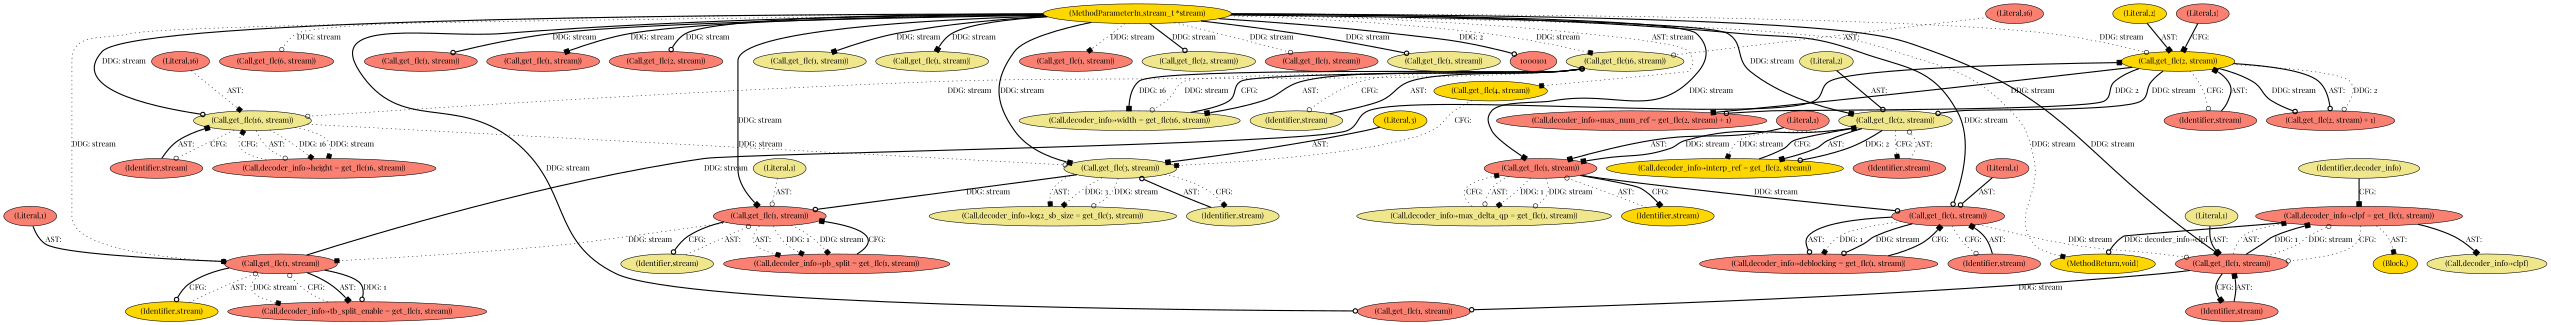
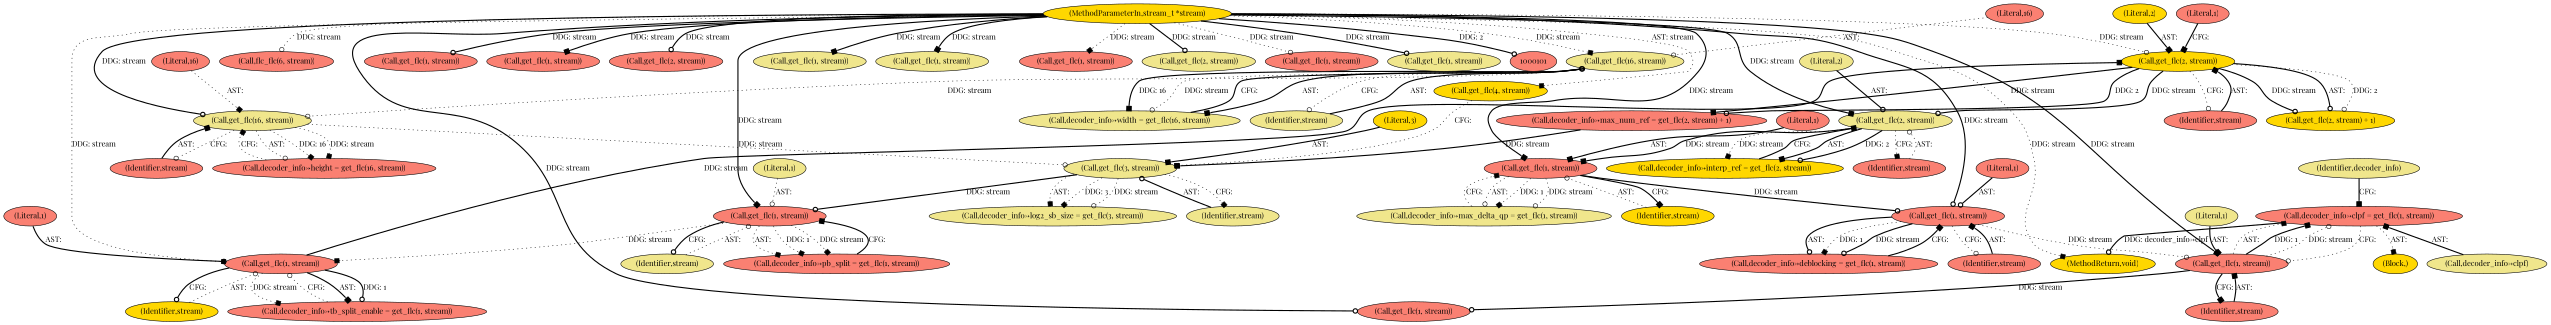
  digraph {
    fontname="Playfair Display"
    node [fillcolor=salmon fontname="Playfair Display" style=filled]
    edge [arrowhead=box fontname="Playfair Display" style=bold]
    n1 [label="(Call,decoder_info->clpf = get_flc(1, stream))"]
    n2 [label="(Call,get_flc(1, stream))"]
    n3 [fillcolor=gold label="(MethodReturn,void)"]
    n4 [fillcolor=gold label="(Block,)"]
    n5 [label="(Call,get_flc(1, stream))"]
    n6 [label="(Identifier,stream)"]
    n7 [label="(Call,get_flc(1, stream))"]
    n8 [label="(Identifier,stream)"]
    n9 [label="(Call,decoder_info->deblocking = get_flc(1, stream))"]
    n10 [label="(Call,get_flc(1, stream))"]
    n11 [fillcolor=gold label="(Identifier,stream)"]
    n12 [fillcolor=khaki label="(Call,decoder_info->max_delta_qp = get_flc(1, stream))"]
    n13 [fillcolor=khaki label="(Call,get_flc(2, stream))"]
    n14 [fillcolor=gold label="(Call,decoder_info->interp_ref = get_flc(2, stream))"]
    n15 [label="(Identifier,stream)"]
    n16 [fillcolor=gold label="(Call,get_flc(2, stream))"]
    n17 [label="(Identifier,stream)"]
    n18 [label="(Call,decoder_info->max_num_ref = get_flc(2, stream) + 1)"]
-   n19 [label="(Call,get_flc(2, stream) + 1)"]
+   n19 [fillcolor=gold label="(Call,get_flc(2, stream) + 1)"]
    n20 [label="(Call,get_flc(1, stream))"]
    n21 [fillcolor=gold label="(Identifier,stream)"]
    n22 [label="(Call,decoder_info->tb_split_enable = get_flc(1, stream))"]
    n23 [label="(Call,get_flc(1, stream))"]
    n24 [fillcolor=khaki label="(Identifier,stream)"]
    n25 [label="(Call,decoder_info->pb_split = get_flc(1, stream))"]
    n26 [fillcolor=khaki label="(Call,get_flc(3, stream))"]
    n27 [fillcolor=khaki label="(Call,decoder_info->log2_sb_size = get_flc(3, stream))"]
    n28 [fillcolor=khaki label="(Identifier,stream)"]
    n29 [fillcolor=khaki label="(Call,get_flc(16, stream))"]
    n30 [label="(Call,decoder_info->height = get_flc(16, stream))"]
    n31 [label="(Identifier,stream)"]
    n32 [fillcolor=khaki label="(Call,get_flc(16, stream))"]
    n33 [fillcolor=khaki label="(Identifier,stream)"]
    n34 [fillcolor=khaki label="(Call,decoder_info->width = get_flc(16, stream))"]
    n35 [fillcolor=gold label="(MethodParameterIn,stream_t *stream)"]
-   n36 [label="(Call,get_flc(6, stream))"]
+   n36 [label="(Call,flc_flc(6, stream))"]
    n37 [label="(Call,get_flc(1, stream))"]
    n38 [label="(Call,get_flc(1, stream))"]
    n39 [label="(Call,get_flc(2, stream))"]
    n40 [fillcolor=gold label="(Call,get_flc(4, stream))"]
    n41 [fillcolor=khaki label="(Call,get_flc(1, stream))"]
    n42 [fillcolor=khaki label="(Call,get_flc(1, stream))"]
    n43 [label="(Call,get_flc(1, stream))"]
    n44 [fillcolor=khaki label="(Call,get_flc(2, stream))"]
    n45 [label="(Call,get_flc(1, stream))"]
    n46 [fillcolor=khaki label="(Call,get_flc(1, stream))"]
    1000101
    n48 [label="(Literal,16)"]
    n49 [fillcolor=khaki label="(Literal,2)"]
    n50 [fillcolor=gold label="(Literal,2)"]
    n51 [fillcolor=gold label="(Literal,3)"]
    n52 [fillcolor=khaki label="(Literal,1)"]
    n53 [label="(Literal,1)"]
    n54 [fillcolor=khaki label="(Identifier,decoder_info)"]
    n55 [label="(Literal,16)"]
    n56 [fillcolor=khaki label="(Literal,1)"]
    n57 [fillcolor=khaki label="(Call,decoder_info->clpf)"]
    n58 [label="(Literal,1)"]
    n59 [label="(Literal,1)"]
    n60 [label="(Literal,1)"]
    n1 -> n2 [arrowhead=odot label="CFG: " style=dotted]
    n1 -> n3 [arrowhead=odot label="DDG: decoder_info->clpf"]
    n1 -> n4 [label="AST: " style=dotted]
    n2 -> n1 [label="AST: " style=dotted]
    n2 -> n1 [label="DDG: 1"]
    n2 -> n1 [arrowhead=odot label="DDG: stream" style=dotted]
    n2 -> n5 [arrowhead=odot label="DDG: stream"]
    n2 -> n6 [label="CFG: "]
    n6 -> n2 [label="AST: "]
    n7 -> n2 [arrowhead=odot label="DDG: stream" style=dotted]
    n7 -> n8 [arrowhead=odot label="CFG: " style=dotted]
    n7 -> n9 [arrowhead=odot label="AST: "]
    n7 -> n9 [label="DDG: 1" style=dotted]
    n7 -> n9 [arrowhead=odot label="DDG: stream"]
    n8 -> n7 [label="AST: "]
    n9 -> n7 [label="CFG: "]
    n10 -> n7 [arrowhead=odot label="DDG: stream"]
    n10 -> n11 [label="CFG: "]
    n10 -> n12 [arrowhead=odot label="AST: " style=dotted]
    n10 -> n12 [label="DDG: 1" style=dotted]
    n10 -> n12 [arrowhead=odot label="DDG: stream" style=dotted]
    n11 -> n10 [arrowhead=odot label="AST: " style=dotted]
    n12 -> n10 [label="CFG: " style=dotted]
    n13 -> n10 [label="DDG: stream"]
    n13 -> n14 [label="AST: "]
    n13 -> n14 [arrowhead=odot label="DDG: 2"]
    n13 -> n14 [label="DDG: stream" style=dotted]
    n13 -> n15 [label="CFG: " style=dotted]
    n14 -> n13 [label="CFG: "]
    n15 -> n13 [arrowhead=odot label="AST: " style=dotted]
    n16 -> n13 [arrowhead=odot label="DDG: stream"]
    n16 -> n17 [arrowhead=odot label="CFG: " style=dotted]
    n16 -> n18 [arrowhead=odot label="DDG: 2"]
    n16 -> n18 [label="DDG: stream"]
    n16 -> n19 [arrowhead=odot label="AST: "]
    n16 -> n19 [arrowhead=odot label="DDG: 2" style=dotted]
    n16 -> n19 [arrowhead=odot label="DDG: stream"]
    n17 -> n16 [label="AST: "]
    n20 -> n16 [label="DDG: stream"]
    n20 -> n21 [arrowhead=odot label="CFG: "]
    n20 -> n22 [label="AST: "]
    n20 -> n22 [arrowhead=odot label="DDG: 1"]
    n20 -> n22 [label="DDG: stream" style=dotted]
    n21 -> n20 [arrowhead=odot label="AST: " style=dotted]
    n22 -> n20 [arrowhead=odot label="CFG: " style=dotted]
    n23 -> n20 [label="DDG: stream" style=dotted]
    n23 -> n24 [arrowhead=odot label="CFG: "]
    n23 -> n25 [label="AST: " style=dotted]
    n23 -> n25 [label="DDG: 1" style=dotted]
    n23 -> n25 [label="DDG: stream" style=dotted]
    n24 -> n23 [arrowhead=odot label="AST: " style=dotted]
    n25 -> n23 [label="CFG: "]
    n26 -> n23 [arrowhead=odot label="DDG: stream"]
    n26 -> n27 [label="AST: " style=dotted]
    n26 -> n27 [label="DDG: 3" style=dotted]
    n26 -> n27 [arrowhead=odot label="DDG: stream" style=dotted]
    n26 -> n28 [label="CFG: " style=dotted]
    n28 -> n26 [arrowhead=odot label="AST: "]
    n29 -> n26 [arrowhead=odot label="DDG: stream" style=dotted]
    n29 -> n30 [arrowhead=odot label="AST: " style=dotted]
    n29 -> n30 [label="DDG: 16" style=dotted]
    n29 -> n30 [label="DDG: stream" style=dotted]
    n29 -> n31 [arrowhead=odot label="CFG: " style=dotted]
    n30 -> n29 [label="CFG: " style=dotted]
    n31 -> n29 [label="AST: "]
    n32 -> n29 [arrowhead=odot label="DDG: stream" style=dotted]
    n32 -> n33 [arrowhead=odot label="CFG: " style=dotted]
    n32 -> n34 [label="AST: "]
    n32 -> n34 [label="DDG: 16"]
    n32 -> n34 [arrowhead=odot label="DDG: stream" style=dotted]
    n33 -> n32 [arrowhead=odot label="AST: "]
    n34 -> n32 [arrowhead=odot label="CFG: "]
    n35 -> n2 [label="DDG: stream"]
    n35 -> n3 [label="DDG: stream" style=dotted]
    n35 -> n5 [arrowhead=odot label="DDG: stream"]
    n35 -> n7 [arrowhead=odot label="DDG: stream"]
    n35 -> n10 [label="DDG: stream"]
    n35 -> n13 [label="DDG: stream"]
    n35 -> n16 [arrowhead=odot label="DDG: stream" style=dotted]
    n35 -> n20 [label="DDG: stream" style=dotted]
    n35 -> n23 [label="DDG: stream"]
-   n35 -> n26 [label="DDG: stream"]
+   n18 -> n26 [label="DDG: stream"]
    n35 -> n29 [arrowhead=odot label="DDG: stream"]
    n35 -> n32 [label="DDG: stream" style=dotted]
    n35 -> n36 [arrowhead=odot label="DDG: stream" style=dotted]
    n35 -> n37 [arrowhead=odot label="DDG: stream"]
    n35 -> n38 [label="DDG: stream"]
    n35 -> n39 [arrowhead=odot label="DDG: stream"]
    n35 -> n40 [label="AST: stream" style=dotted]
    n35 -> n41 [label="DDG: stream"]
    n35 -> n42 [label="DDG: stream"]
    n35 -> n43 [label="DDG: stream" style=dotted]
    n35 -> n44 [arrowhead=odot label="DDG: stream"]
    n35 -> n45 [arrowhead=odot label="DDG: stream" style=dotted]
    n35 -> n46 [arrowhead=odot label="DDG: stream"]
    n35 -> 1000101 [arrowhead=odot label="DDG: 2"]
    n40 -> n26 [label="CFG: " style=dotted]
    n48 -> n32 [arrowhead=odot label="AST: " style=dotted]
    n49 -> n13 [arrowhead=odot label="AST: "]
    n50 -> n16 [label="AST: "]
    n51 -> n26 [label="AST: "]
    n52 -> n2 [label="AST: "]
    n53 -> n16 [label="CFG: "]
    n54 -> n1 [label="CFG: "]
    n55 -> n29 [label="AST: " style=dotted]
    n56 -> n23 [arrowhead=odot label="AST: " style=dotted]
-   n1 -> n57 [label="AST: "]
+   n57 -> n1 [label="AST: "]
    n58 -> n7 [arrowhead=odot label="AST: "]
    n59 -> n20 [arrowhead=odot label="AST: "]
    n60 -> n10 [label="AST: "]
  }
